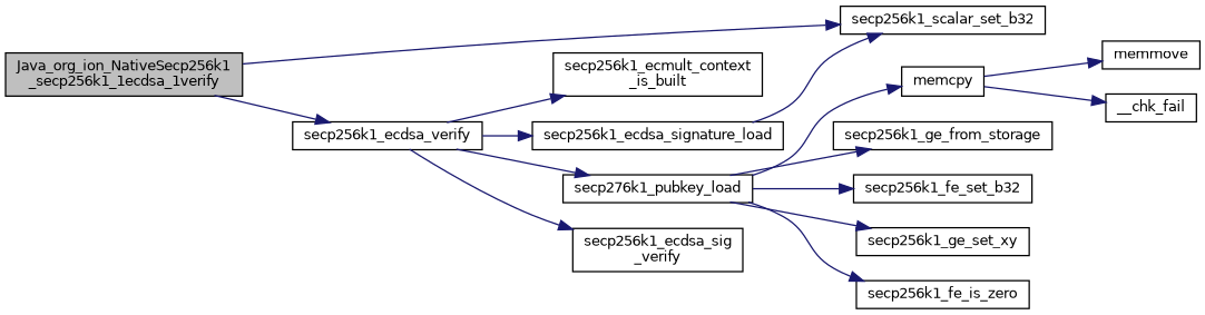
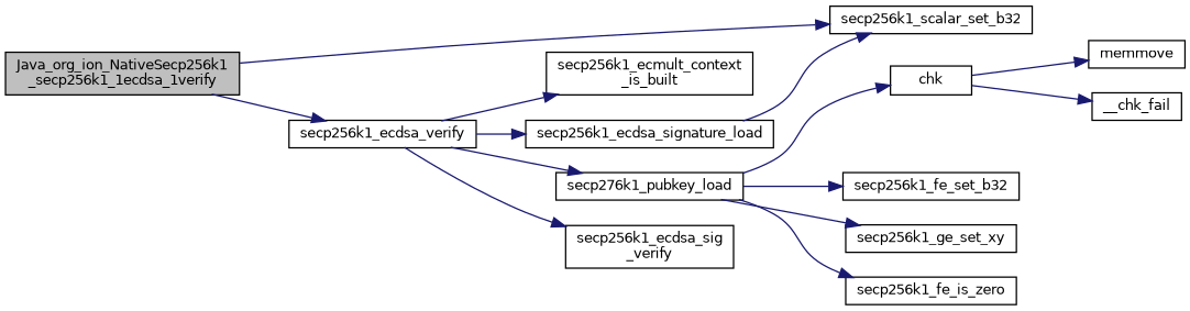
  digraph {
    rankdir=LR
    node [color=black fillcolor=white fontname=Helvetica fontsize=10 shape=record style=filled]
    edge [color=midnightblue fontname=Helvetica fontsize=10 labelfontname=Helvetica labelfontsize=10 style=solid]
    n1 [fillcolor=grey75 fontcolor=black height=0.2 label="Java_org_ion_NativeSecp256k1\l_secp256k1_1ecdsa_1verify" width=0.4]
    n2 [height=0.2 label=secp256k1_ecdsa_verify width=0.4]
    n3 [height=0.2 label=secp256k1_scalar_set_b32 width=0.4]
    n4 [height=0.2 label="secp256k1_ecmult_context\l_is_built" width=0.4]
    n5 [height=0.2 label=secp256k1_ecdsa_signature_load width=0.4]
    n6 [height=0.2 label=secp276k1_pubkey_load width=0.4]
    n7 [height=0.2 label="secp256k1_ecdsa_sig\l_verify" width=0.4]
-   n8 [height=0.2 label=memcpy width=0.4]
-   n9 [height=0.2 label=secp256k1_ge_from_storage width=0.4]
+   n8 [height=0.2 label=chk width=0.4]
    n10 [height=0.2 label=secp256k1_fe_set_b32 width=0.4]
    n11 [height=0.2 label=secp256k1_ge_set_xy width=0.4]
    n12 [height=0.2 label=secp256k1_fe_is_zero width=0.4]
    n13 [height=0.2 label=memmove width=0.4]
    n14 [height=0.2 label=__chk_fail width=0.4]
    n1 -> n2
    n1 -> n3
    n2 -> n4
    n2 -> n5
    n2 -> n6
    n2 -> n7
    n5 -> n3
    n6 -> n8
-   n6 -> n9
    n6 -> n10
    n6 -> n11
    n6 -> n12
    n8 -> n13
    n8 -> n14
  }
